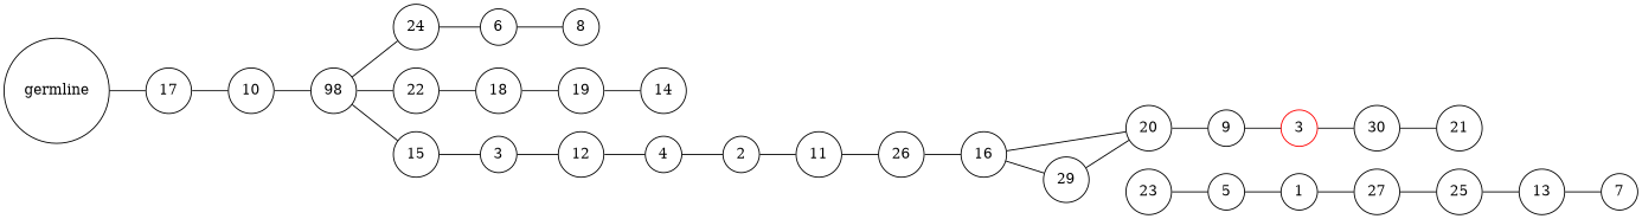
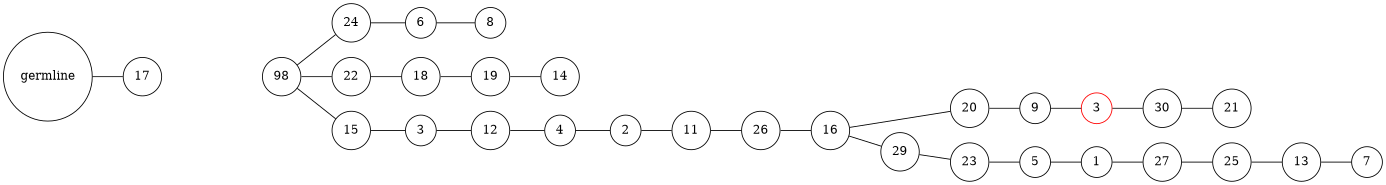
  graph {
    rankdir=LR
    splines=line
    node [shape=circle]
    n1 [label=germline]
    n2 [label=17]
-   n3 [label=10]
    n4 [label=98]
    n5 [label=24]
    n6 [label=22]
    n7 [label=15]
    n8 [label=6]
    n9 [label=18]
    n10 [label=3]
    n11 [label=8]
    n12 [label=19]
    n13 [label=14]
    n14 [label=12]
    n15 [label=4]
    n16 [label=2]
    n17 [label=11]
    n18 [label=26]
    n19 [label=16]
    n20 [label=20]
    n21 [label=29]
    n22 [label=9]
    n23 [label=23]
    n24 [color=red label=3]
    n25 [label=30]
    n26 [label=21]
    n27 [label=5]
    n28 [label=1]
    n29 [label=27]
    n30 [label=25]
    n31 [label=13]
    n32 [label=7]
    n1 -- n2
-   n2 -- n3
-   n3 -- n4
    n4 -- n5
    n4 -- n6
    n4 -- n7
    n5 -- n8
    n6 -- n9
    n7 -- n10
    n8 -- n11
    n9 -- n12
    n10 -- n14
    n12 -- n13
    n14 -- n15
    n15 -- n16
    n16 -- n17
    n17 -- n18
    n18 -- n19
    n19 -- n20
    n19 -- n21
    n20 -- n22
-   n21 -- n20
+   n21 -- n23
    n22 -- n24
    n23 -- n27
    n24 -- n25
    n25 -- n26
    n27 -- n28
    n28 -- n29
    n29 -- n30
    n30 -- n31
    n31 -- n32
  }
